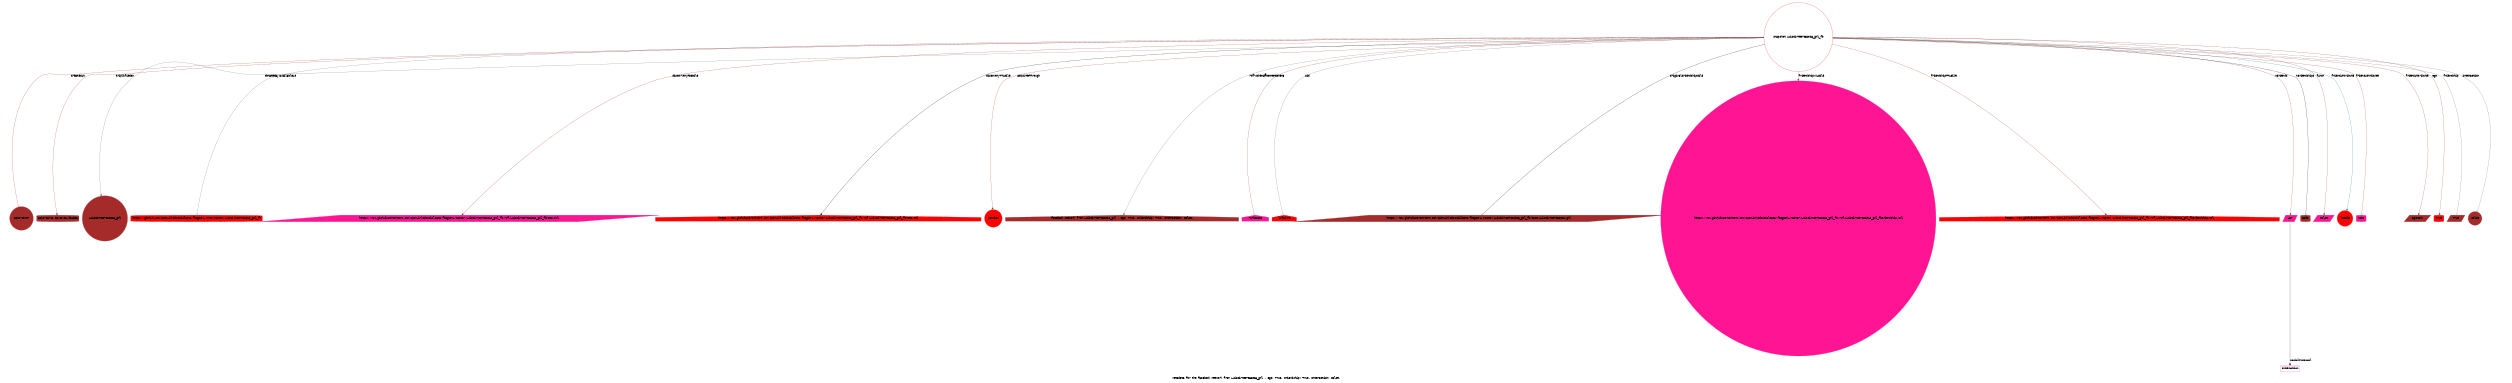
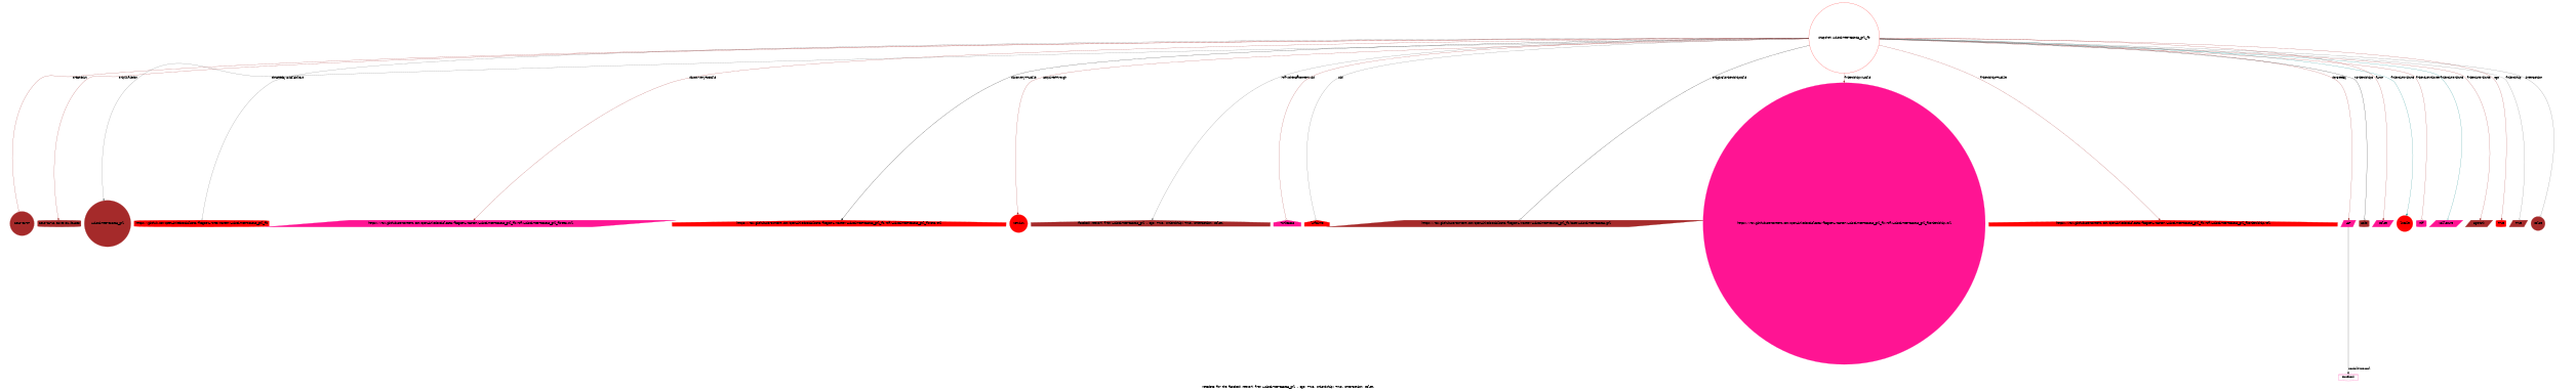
  digraph {
    fontname="DejaVu Sans Mono"
    label="Metadata for the facebook network from LuisCirne07032013_gml . Ego: True. Friendship: True. Interaction: False."
    node [color=brown fontname="DejaVu Sans Mono" shape=circle style=filled]
    edge [arrowhead=diamond color=brown fontname="DejaVu Sans Mono"]
    n1 [label="2013-03-07"]
    "Snapshot LuisCirne07032013_gml_fb" [color=red style=""]
    n3 [label="2015-12-11 08:03:31.904505" shape=cylinder]
    n4 [label=LuisCirne07032013_gml]
    n5 [color=red label="https://github.com/OpenLinkedSocialData/fbEgoGML/tree/master/LuisCirne07032013_gml_fb" shape=cylinder]
    n6 [color=deeppink label="https://raw.githubusercontent.com/OpenLinkedSocialData/fbEgoGML/master/LuisCirne07032013_gml_fb/rdf/LuisCirne07032013_gml_fbMeta.owl" shape=parallelogram]
    n7 [color=red label="https://raw.githubusercontent.com/OpenLinkedSocialData/fbEgoGML/master/LuisCirne07032013_gml_fb/rdf/LuisCirne07032013_gml_fbMeta.ttl" shape=house]
    n8 [color=red label=Netvizz]
    n9 [label="facebook network from LuisCirne07032013_gml . Ego: True. Friendship: True. Interaction: False." shape=house]
    n10 [color=deeppink label=717903828 shape=house]
    n11 [color=red label=lufcirne shape=house]
    n12 [label="https://raw.githubusercontent.com/OpenLinkedSocialData/fbEgoGML/master/LuisCirne07032013_gml_fb/base/LuisCirne07032013.gml" shape=parallelogram]
    n13 [color=deeppink label="https://raw.githubusercontent.com/OpenLinkedSocialData/fbEgoGML/master/LuisCirne07032013_gml_fb/rdf/LuisCirne07032013_gml_fbFriendship.owl"]
    n14 [color=red label="https://raw.githubusercontent.com/OpenLinkedSocialData/fbEgoGML/master/LuisCirne07032013_gml_fb/rdf/LuisCirne07032013_gml_fbFriendship.ttl" shape=house]
    n15 [color=deeppink label=437 shape=parallelogram]
    n16 [label=3390 shape=cylinder]
    n17 [color=deeppink label=False shape=parallelogram]
    n18 [color=red label=locale]
-   n19 [color=deeppink label=name shape=cylinder]
+   n19 [color=deeppink label=rdf shape=cylinder]
+   n20 [color=deeppink label=wallcount shape=parallelogram]
    n21 [label=agerank shape=parallelogram]
    n22 [color=red label=True shape=cylinder]
    n23 [label=True shape=parallelogram]
    n24 [label=False]
-   Facebook [color=deeppink shape=cylinder label=Interaction style=""]
+   Facebook [color=deeppink shape=cylinder style=""]
    "Snapshot LuisCirne07032013_gml_fb" -> n1 [arrowhead=odot label=createdAt]
    "Snapshot LuisCirne07032013_gml_fb" -> n3 [label=triplifiedIn]
    "Snapshot LuisCirne07032013_gml_fb" -> n4 [color=gray40 label=donatedBy]
    "Snapshot LuisCirne07032013_gml_fb" -> n5 [arrowhead=odot color=gray40 label=availableAt]
    "Snapshot LuisCirne07032013_gml_fb" -> n6 [label=discorveryRDFFile]
    "Snapshot LuisCirne07032013_gml_fb" -> n7 [color=black label=discoveryTTLFile]
    "Snapshot LuisCirne07032013_gml_fb" -> n8 [label=acquiredThrough]
    "Snapshot LuisCirne07032013_gml_fb" -> n9 [color=gray40 label="rdf-schema#comment"]
-   "Snapshot LuisCirne07032013_gml_fb" -> n10 [arrowhead=odot label=schema]
+   "Snapshot LuisCirne07032013_gml_fb" -> n10 [arrowhead=odot label=uid]
    "Snapshot LuisCirne07032013_gml_fb" -> n11 [arrowhead=odot color=gray40 label=sid]
    "Snapshot LuisCirne07032013_gml_fb" -> n12 [arrowhead=odot color=black label=originalFriendshipFile]
    "Snapshot LuisCirne07032013_gml_fb" -> n13 [label=friendshipXMLFile]
    "Snapshot LuisCirne07032013_gml_fb" -> n14 [label=friendshipTTLFile]
-   "Snapshot LuisCirne07032013_gml_fb" -> n15 [label=nFriends]
+   "Snapshot LuisCirne07032013_gml_fb" -> n15 [label=donatedBy]
    "Snapshot LuisCirne07032013_gml_fb" -> n16 [arrowhead=odot color=black label=nFriendships]
    "Snapshot LuisCirne07032013_gml_fb" -> n17 [label=fAnon]
    "Snapshot LuisCirne07032013_gml_fb" -> n18 [color=teal label=friendAttribute]
    "Snapshot LuisCirne07032013_gml_fb" -> n19 [arrowhead=odot label=friendAttribute]
+   "Snapshot LuisCirne07032013_gml_fb" -> n20 [arrowhead=odot color=teal label=friendAttribute]
    "Snapshot LuisCirne07032013_gml_fb" -> n21 [label=friendAttribute]
    "Snapshot LuisCirne07032013_gml_fb" -> n22 [label=ego]
    "Snapshot LuisCirne07032013_gml_fb" -> n23 [arrowhead=odot color=gray40 label=friendship]
    "Snapshot LuisCirne07032013_gml_fb" -> n24 [arrowhead=odot color=gray40 label=interaction]
    n15 -> Facebook [color=black label=socialProtocol]
  }
